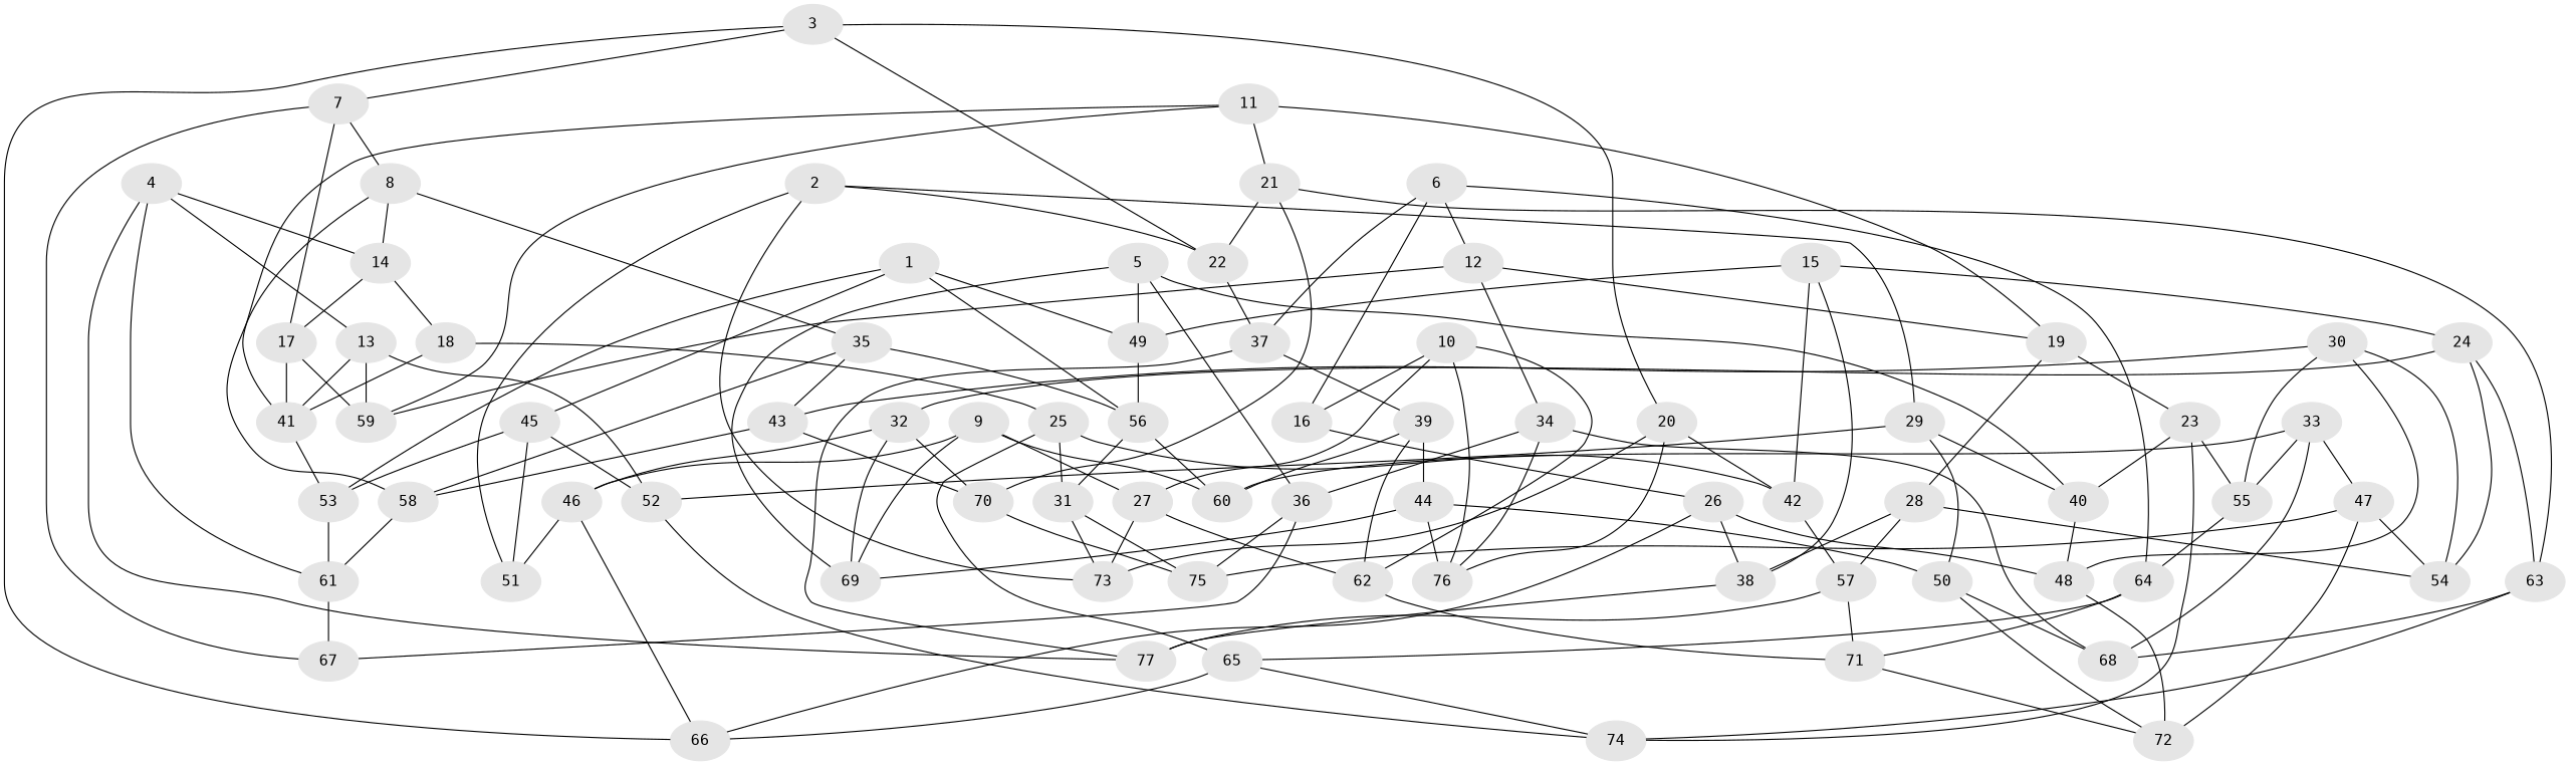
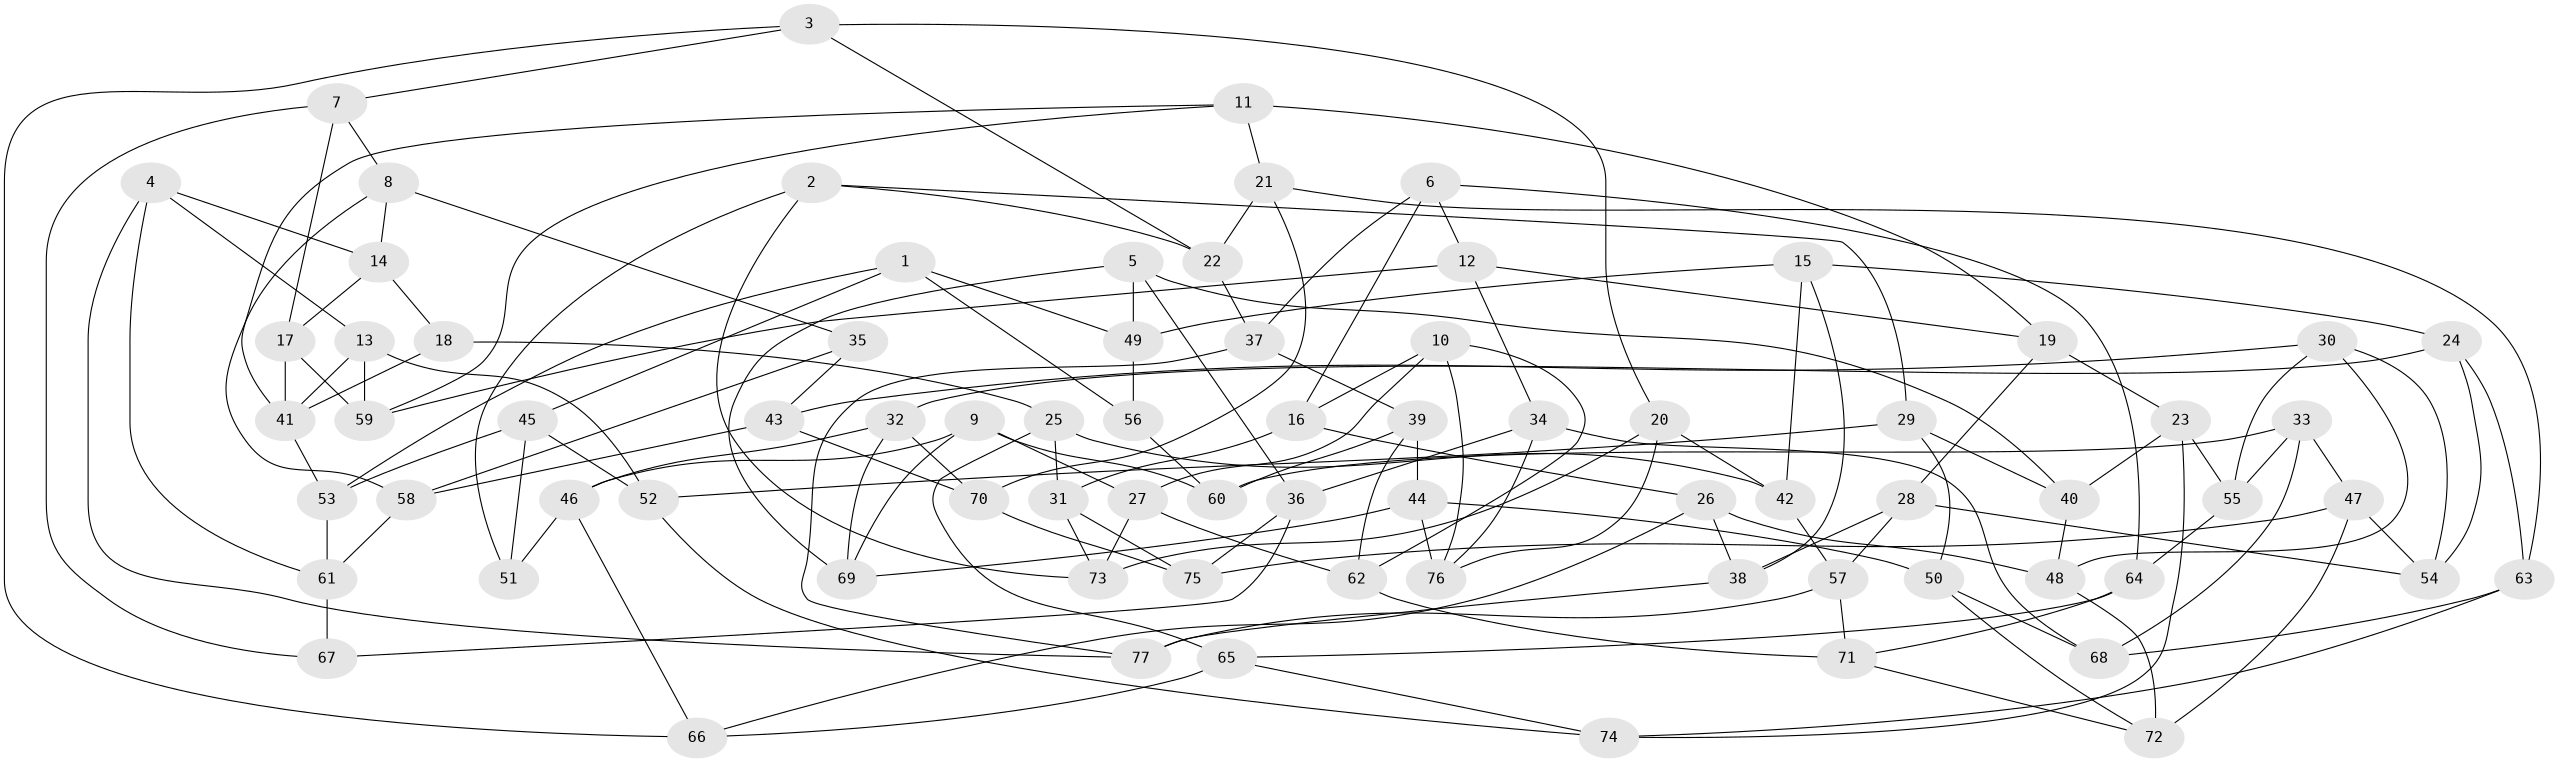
  graph {
    fontname="DejaVu Sans Mono"
    node [color=gray90 fontname="DejaVu Sans Mono" style=filled]
    edge [fontname="DejaVu Sans Mono"]
    1
    45
    49
    53
    56
    51
    52
    61
    60
    2
    22
    29
    73
    37
    40
    50
    3
    7
    20
    66
    8
    17
    67
    76
    42
    4
    13
    14
    77
    41
    59
    18
    5
    36
    69
    75
    48
    6
    12
    16
    64
    19
    34
    26
    31
    39
    65
    71
    35
    58
    43
    9
    27
    46
    62
    10
    11
    21
    23
    28
    63
    70
    68
    74
    25
    15
    24
    38
    32
    54
    57
    55
    72
    30
    33
    47
    44
    1 -- 45
    1 -- 49
    1 -- 53
    1 -- 56
    45 -- 53
    45 -- 51
    45 -- 52
    49 -- 56
    53 -- 61
    56 -- 60
    52 -- 74
    61 -- 67
    2 -- 51
    2 -- 22
    2 -- 29
    2 -- 73
    22 -- 37
    29 -- 52
    29 -- 40
    29 -- 50
    37 -- 77
    37 -- 39
    40 -- 48
    50 -- 68
    50 -- 72
    3 -- 22
    3 -- 7
    3 -- 20
    3 -- 66
    7 -- 8
    7 -- 17
    7 -- 67
    20 -- 73
    20 -- 76
    20 -- 42
    8 -- 14
    8 -- 35
    8 -- 58
    17 -- 41
    17 -- 59
    42 -- 57
    4 -- 61
    4 -- 13
    4 -- 14
    4 -- 77
    13 -- 52
    13 -- 41
    13 -- 59
    14 -- 17
    14 -- 18
    41 -- 53
    18 -- 41
    18 -- 25
    5 -- 49
    5 -- 40
    5 -- 36
    5 -- 69
    36 -- 67
    36 -- 75
    48 -- 72
    6 -- 37
    6 -- 12
    6 -- 16
    6 -- 64
    12 -- 59
    12 -- 19
    12 -- 34
    16 -- 26
-   56 -- 31
+   16 -- 31
    64 -- 65
    64 -- 71
    19 -- 23
    19 -- 28
    34 -- 76
    34 -- 36
    34 -- 68
    26 -- 66
    26 -- 48
    26 -- 38
    31 -- 73
    31 -- 75
    39 -- 60
    39 -- 62
    39 -- 44
    65 -- 66
    65 -- 74
    71 -- 72
-   35 -- 56
    35 -- 58
    35 -- 43
    58 -- 61
    43 -- 58
    43 -- 70
    9 -- 60
    9 -- 69
    9 -- 27
    9 -- 46
    27 -- 73
    27 -- 62
    46 -- 51
    46 -- 66
    62 -- 71
    10 -- 76
    10 -- 16
    10 -- 27
    10 -- 62
    11 -- 41
    11 -- 59
    11 -- 19
    11 -- 21
    21 -- 22
    21 -- 63
    21 -- 70
    23 -- 40
    23 -- 74
    23 -- 55
    28 -- 38
    28 -- 54
    28 -- 57
    63 -- 68
    63 -- 74
    70 -- 75
    25 -- 42
    25 -- 31
    25 -- 65
    15 -- 49
    15 -- 42
    15 -- 24
    15 -- 38
    24 -- 63
    24 -- 32
    24 -- 54
    38 -- 77
    32 -- 69
    32 -- 46
    32 -- 70
    57 -- 77
    57 -- 71
    55 -- 64
    30 -- 48
    30 -- 43
    30 -- 54
    30 -- 55
    33 -- 60
    33 -- 68
    33 -- 55
    33 -- 47
    47 -- 75
    47 -- 54
    47 -- 72
    44 -- 50
    44 -- 76
    44 -- 69
  }
